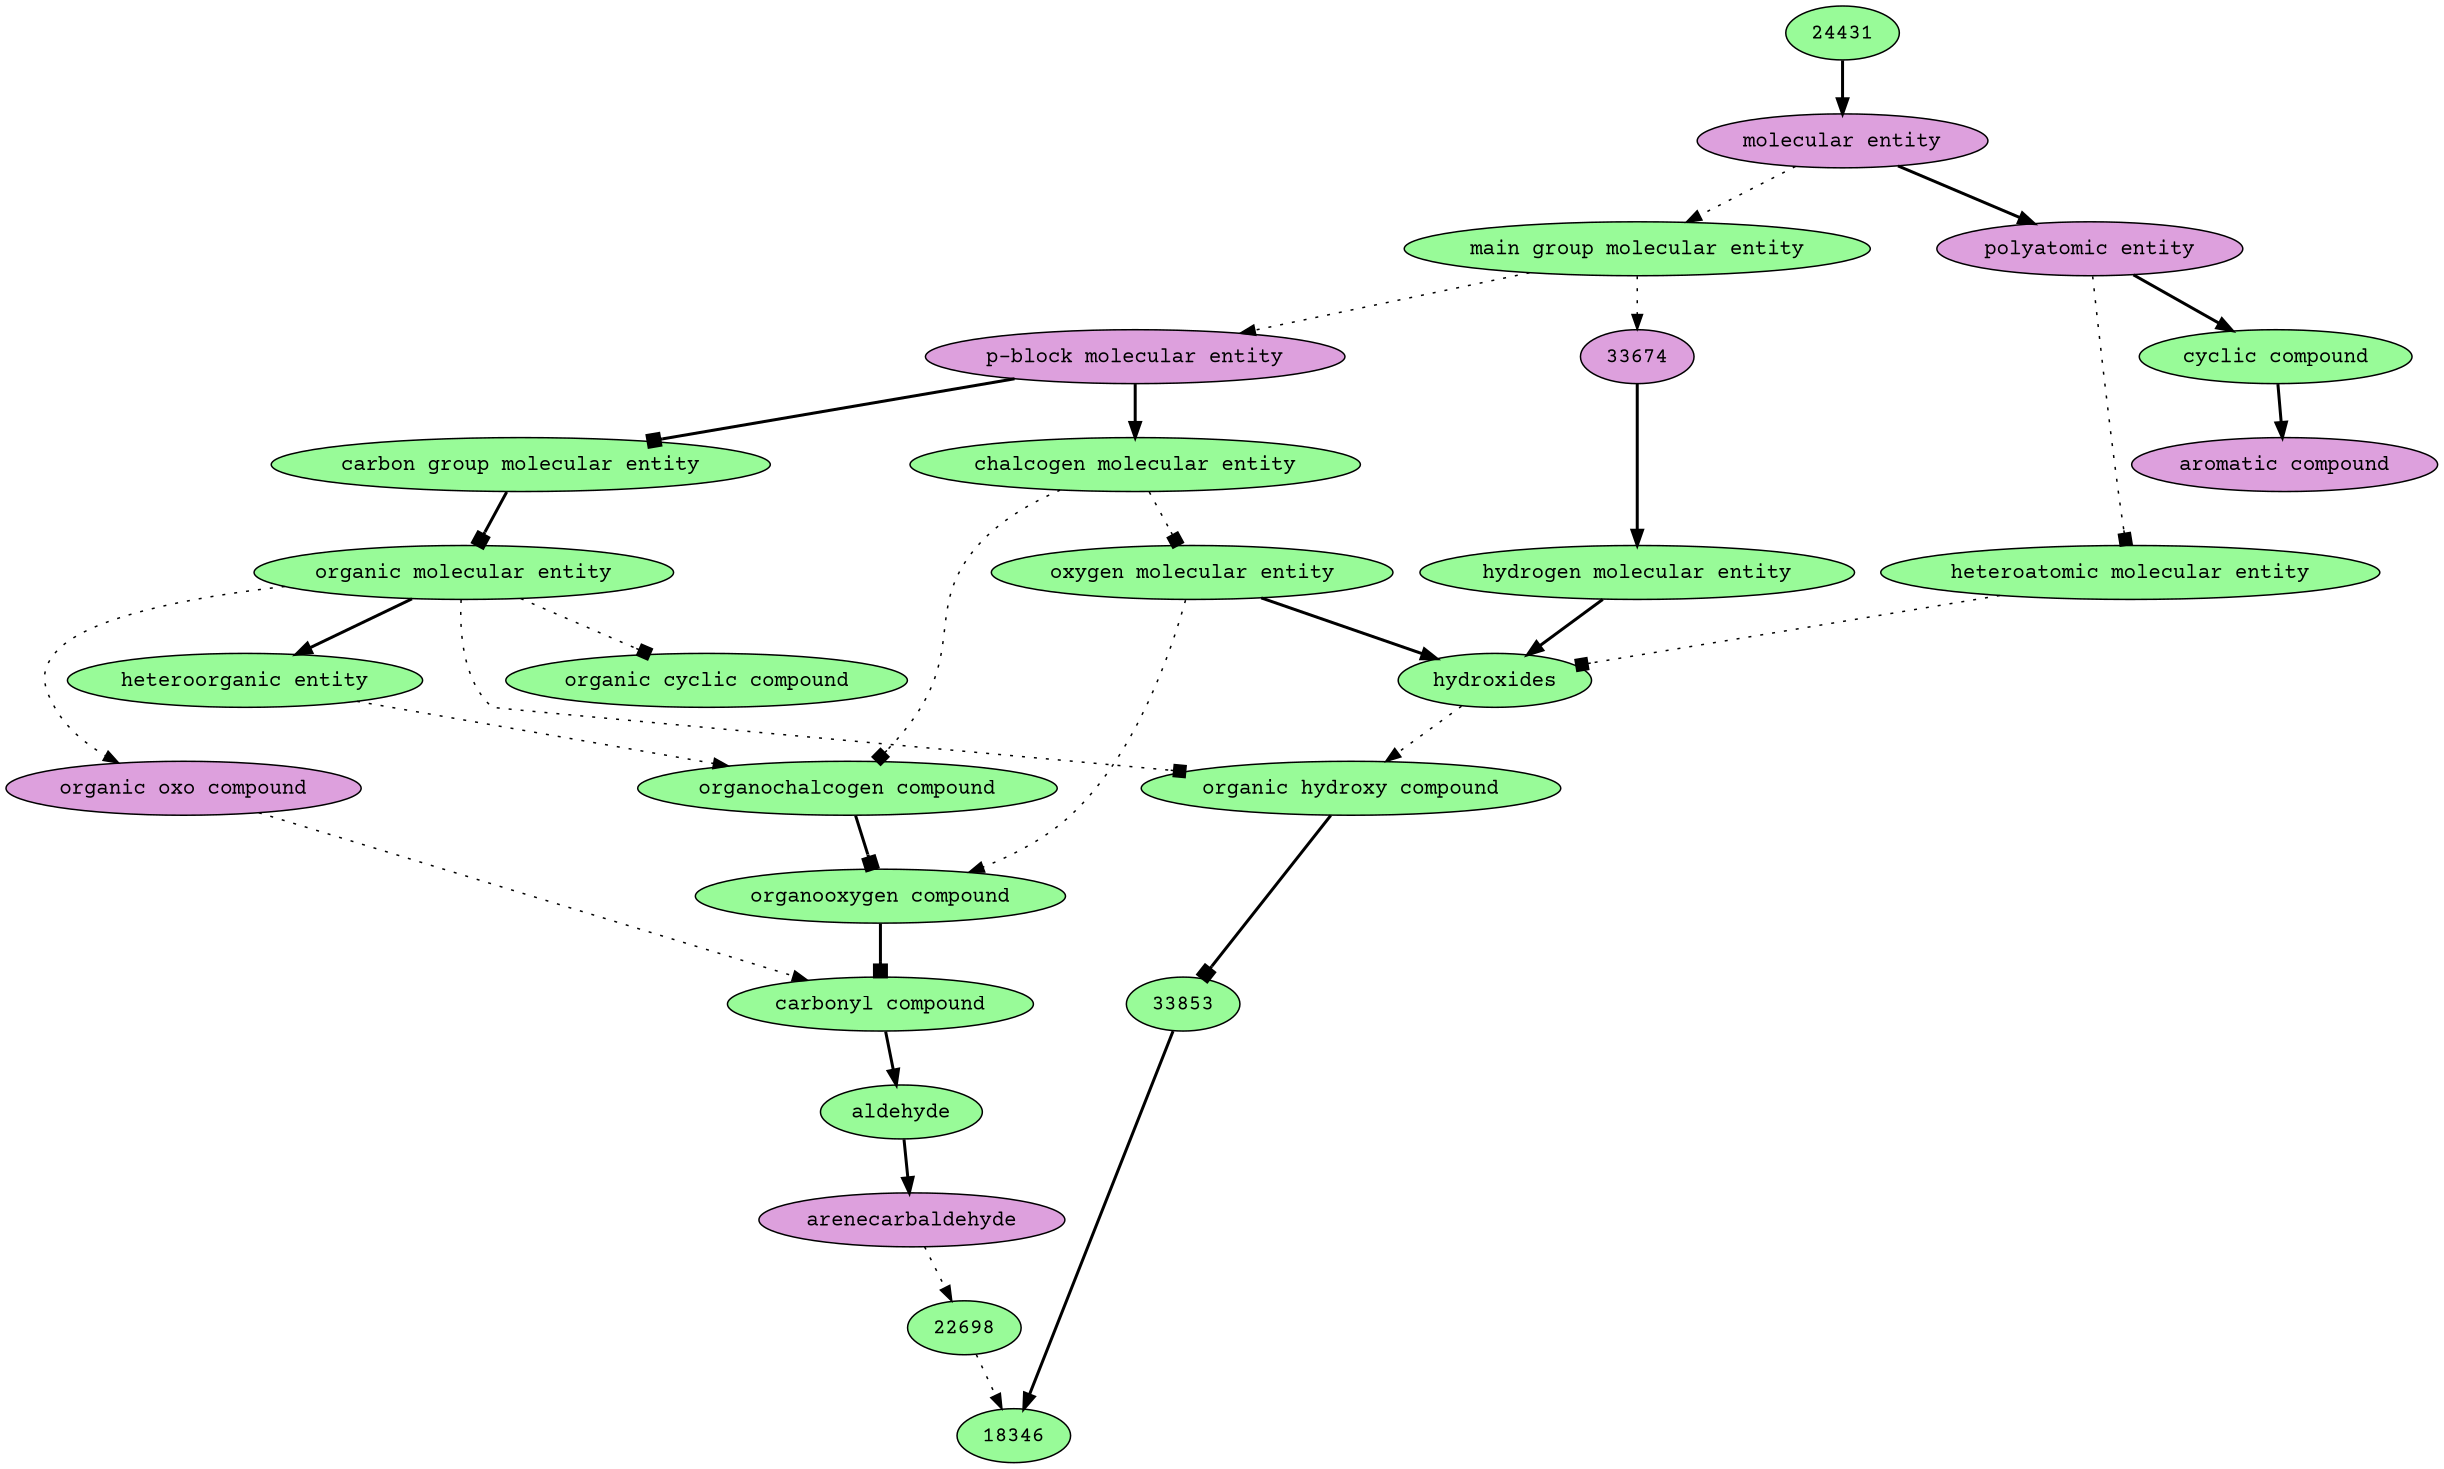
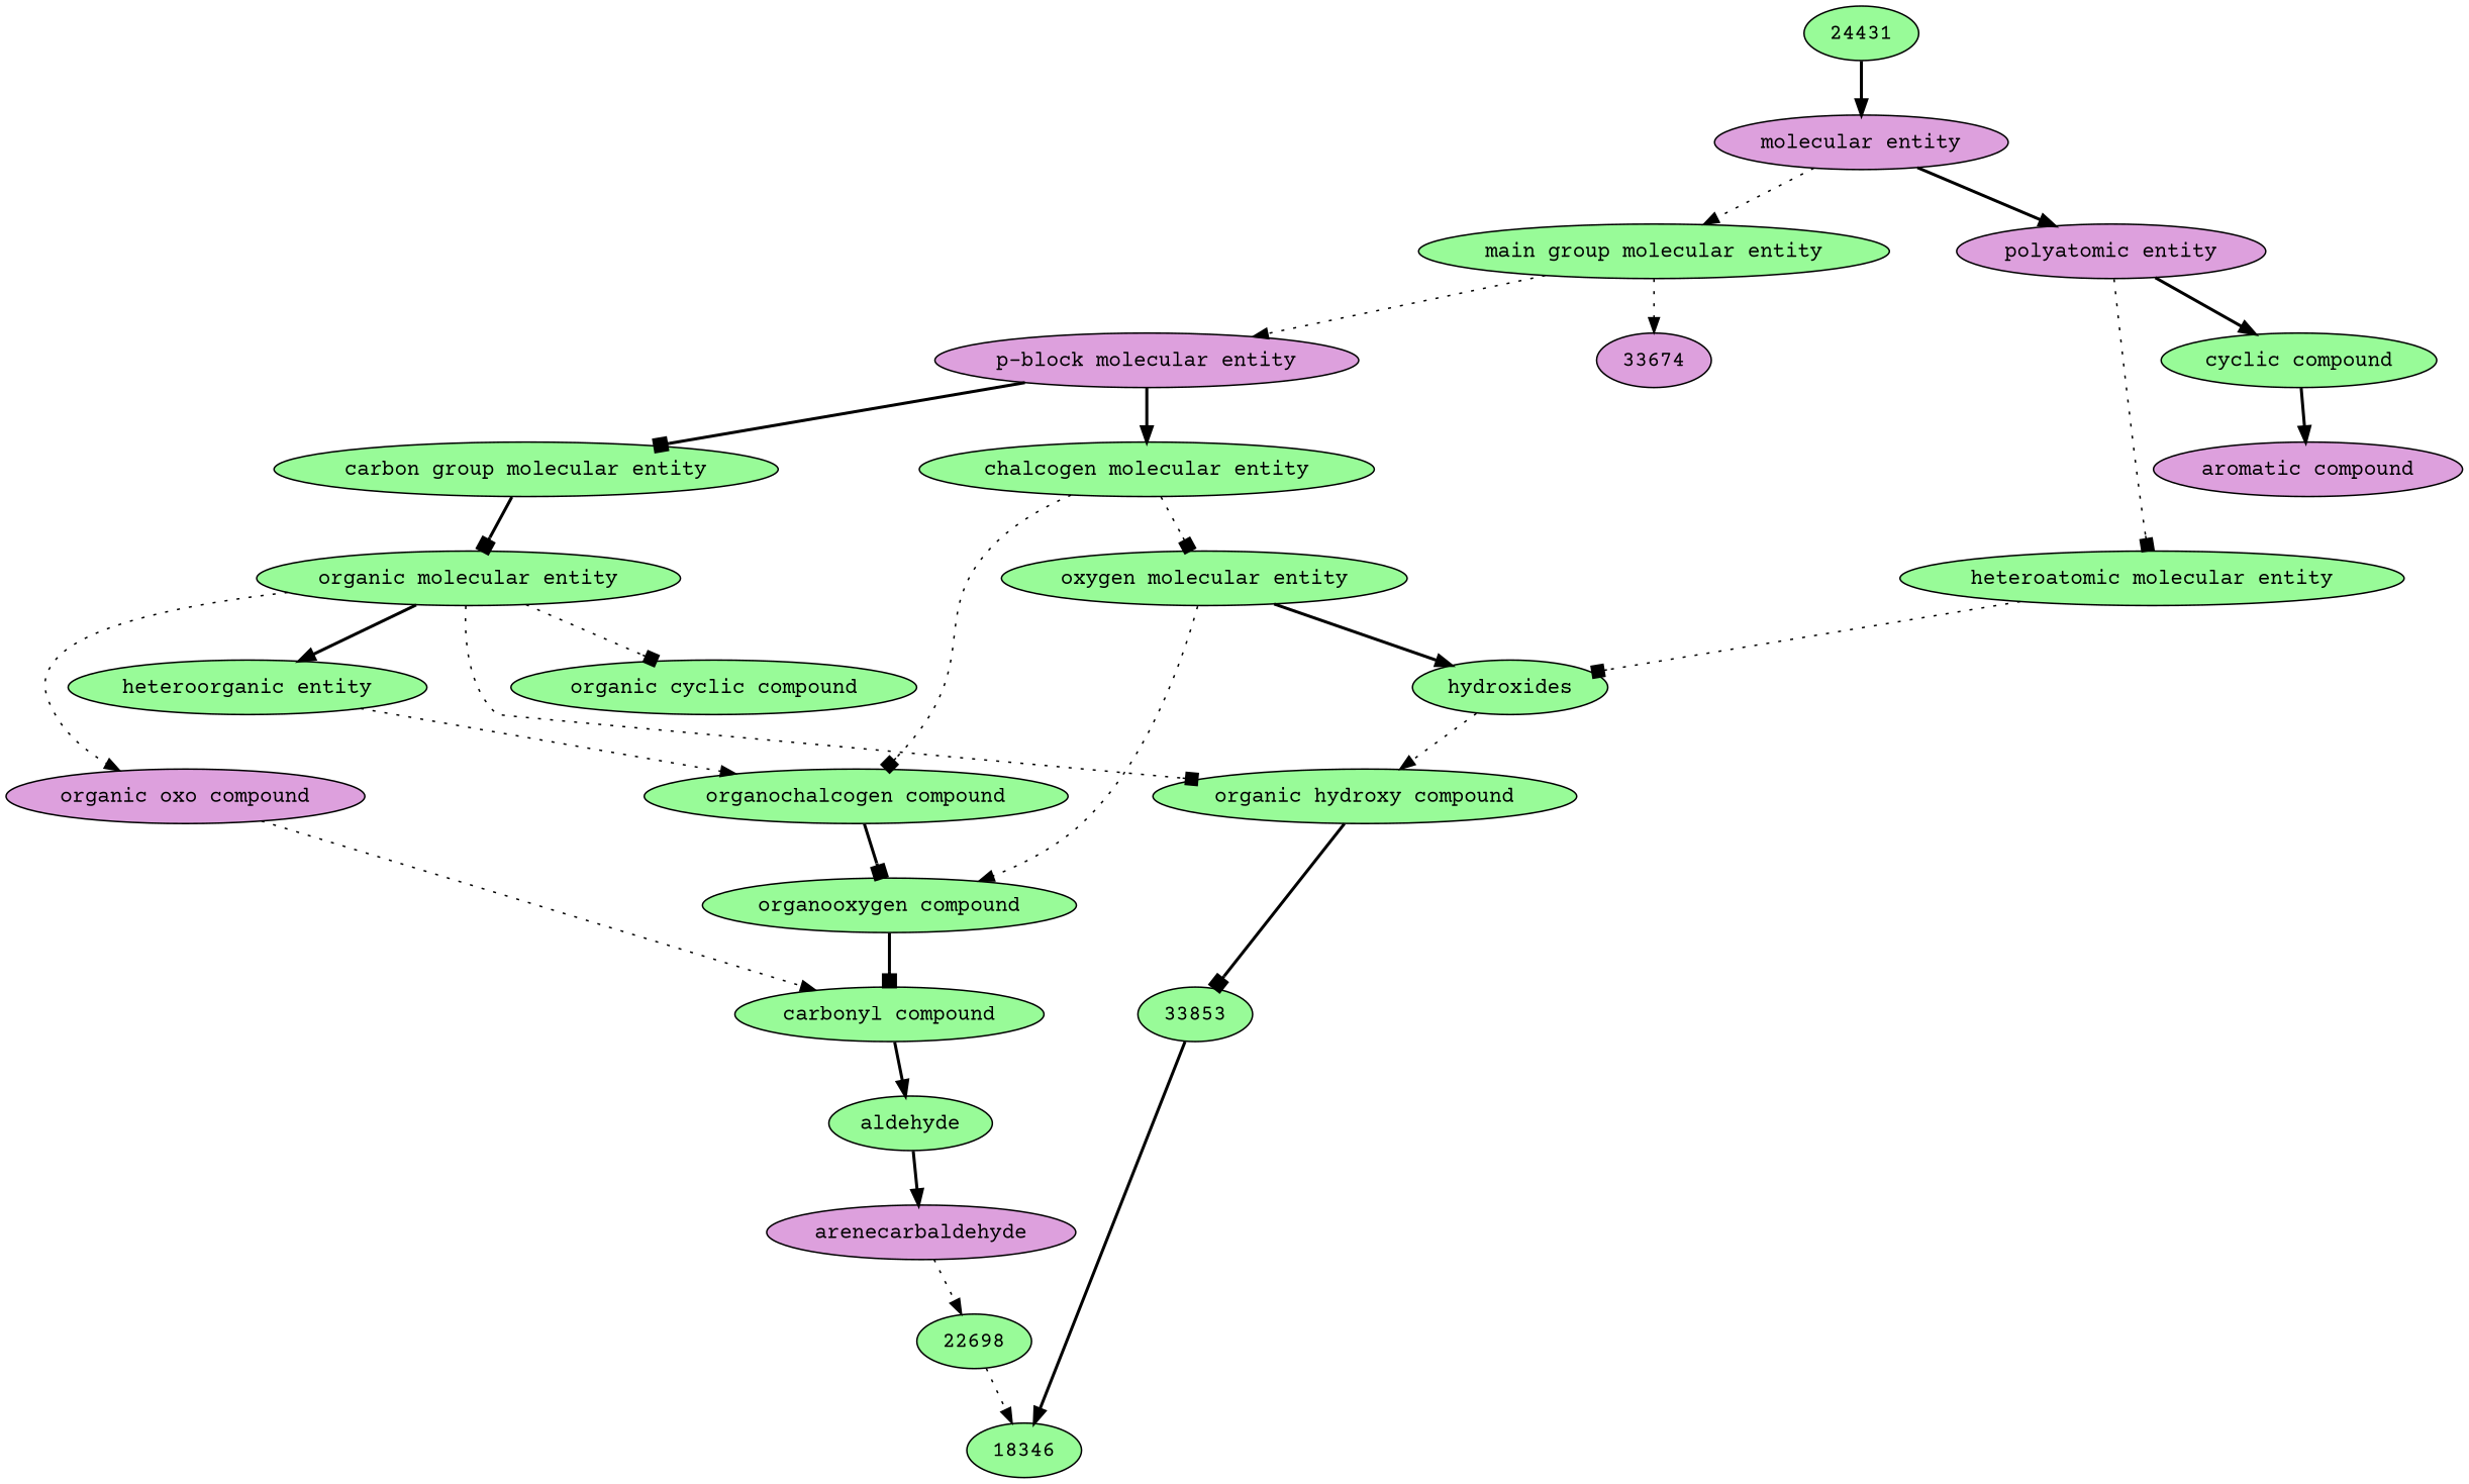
  digraph {
    fontname="Courier Prime"
    node [fillcolor=palegreen fontname="Courier Prime" style=filled]
    edge [arrowhead=normal fontname="Courier Prime" style=bold]
    n1 [label=18346]
    n2 [label=33853]
    n3 [label=22698]
    n4 [label="organic hydroxy compound"]
    n5 [fillcolor=plum label=arenecarbaldehyde]
    n6 [label=hydroxides]
    n7 [label="organic molecular entity"]
    n8 [label="organic cyclic compound"]
    n9 [fillcolor=plum label="organic oxo compound"]
    n10 [label="heteroorganic entity"]
    n11 [label="carbonyl compound"]
    n12 [label="organochalcogen compound"]
    n13 [label=aldehyde]
    n14 [label="oxygen molecular entity"]
    n15 [label="organooxygen compound"]
-   n16 [label="hydrogen molecular entity"]
    n17 [label="heteroatomic molecular entity"]
    n18 [label="carbon group molecular entity"]
    n19 [fillcolor=plum label="aromatic compound"]
    n20 [label="chalcogen molecular entity"]
    n21 [fillcolor=plum label=33674]
    n22 [fillcolor=plum label="polyatomic entity"]
    n23 [label="cyclic compound"]
    n24 [fillcolor=plum label="p-block molecular entity"]
    n25 [label="main group molecular entity"]
    n26 [fillcolor=plum label="molecular entity"]
    n27 [label=24431]
    n2 -> n1
    n3 -> n1 [style=dotted]
    n4 -> n2 [arrowhead=box]
    n5 -> n3 [style=dotted]
    n6 -> n4 [style=dotted]
    n7 -> n4 [arrowhead=box style=dotted]
    n7 -> n8 [arrowhead=box style=dotted]
    n7 -> n9 [style=dotted]
    n7 -> n10
    n9 -> n11 [style=dotted]
    n10 -> n12 [style=dotted]
    n11 -> n13
    n12 -> n15 [arrowhead=box]
    n13 -> n5
    n14 -> n6
    n14 -> n15 [style=dotted]
    n15 -> n11 [arrowhead=box]
-   n16 -> n6
    n17 -> n6 [arrowhead=box style=dotted]
    n18 -> n7 [arrowhead=box]
    n20 -> n12 [arrowhead=box style=dotted]
    n20 -> n14 [arrowhead=box style=dotted]
-   n21 -> n16
    n22 -> n17 [arrowhead=box style=dotted]
    n22 -> n23
    n23 -> n19
    n24 -> n18 [arrowhead=box]
    n24 -> n20
    n25 -> n21 [style=dotted]
    n25 -> n24 [style=dotted]
    n26 -> n22
    n26 -> n25 [style=dotted]
    n27 -> n26
  }
